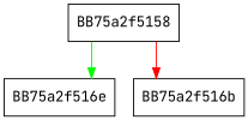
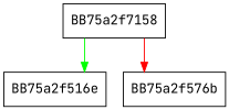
  digraph {
    fontname="JetBrains Mono"
    splines=ortho
    node [fontname="JetBrains Mono" shape=box]
    edge [fontname="JetBrains Mono"]
-   BB75a2f5158
+   BB75a2f5158 [label=BB75a2f7158]
    BB75a2f516e
-   BB75a2f516b
+   BB75a2f516b [label=BB75a2f576b]
    BB75a2f5158 -> BB75a2f516e [color=green]
    BB75a2f5158 -> BB75a2f516b [color=red]
  }
